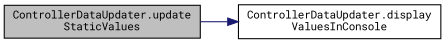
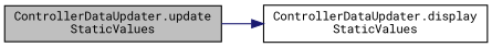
  digraph {
    rankdir=LR
    fontname="Roboto Mono"
    node [color=black fontname="Roboto Mono" fontsize=10 shape=record style=filled]
    n1 [fillcolor=grey75 fontcolor=black height=0.2 label="ControllerDataUpdater.update\lStaticValues" width=0.4]
-   n2 [fillcolor=white height=0.2 label="ControllerDataUpdater.display\lValuesInConsole" width=0.4]
+   n2 [fillcolor=white height=0.2 label="ControllerDataUpdater.display\lStaticValues" width=0.4]
    n1 -> n2 [color=midnightblue fontname="Roboto Mono" fontsize=10 labelfontname=Helvetica labelfontsize=10 style=solid]
  }
